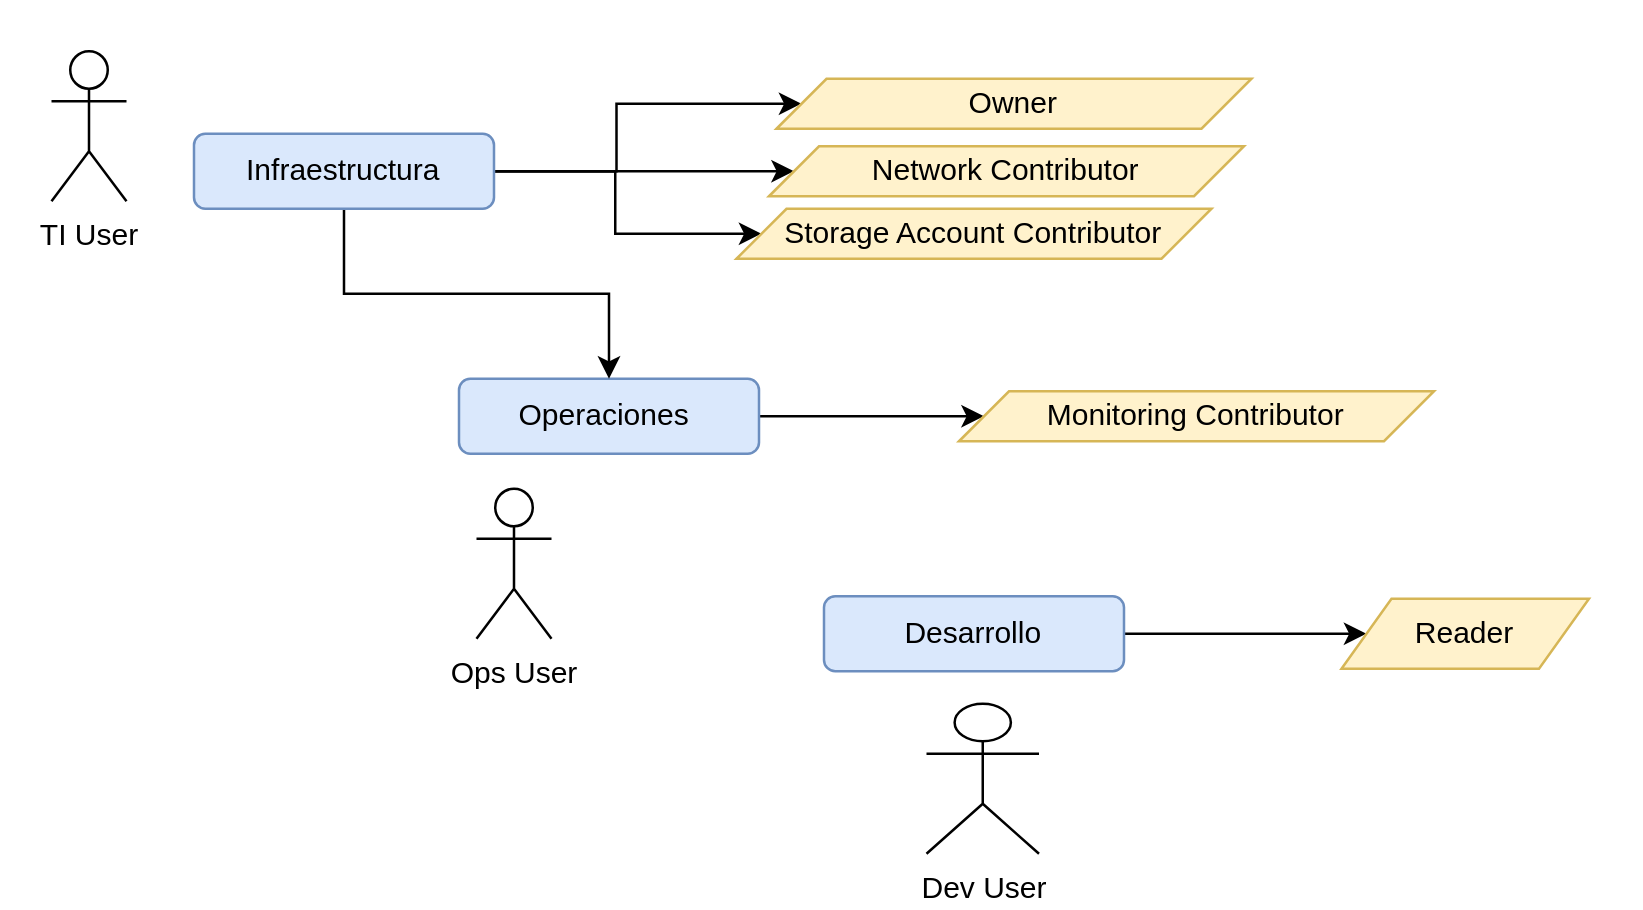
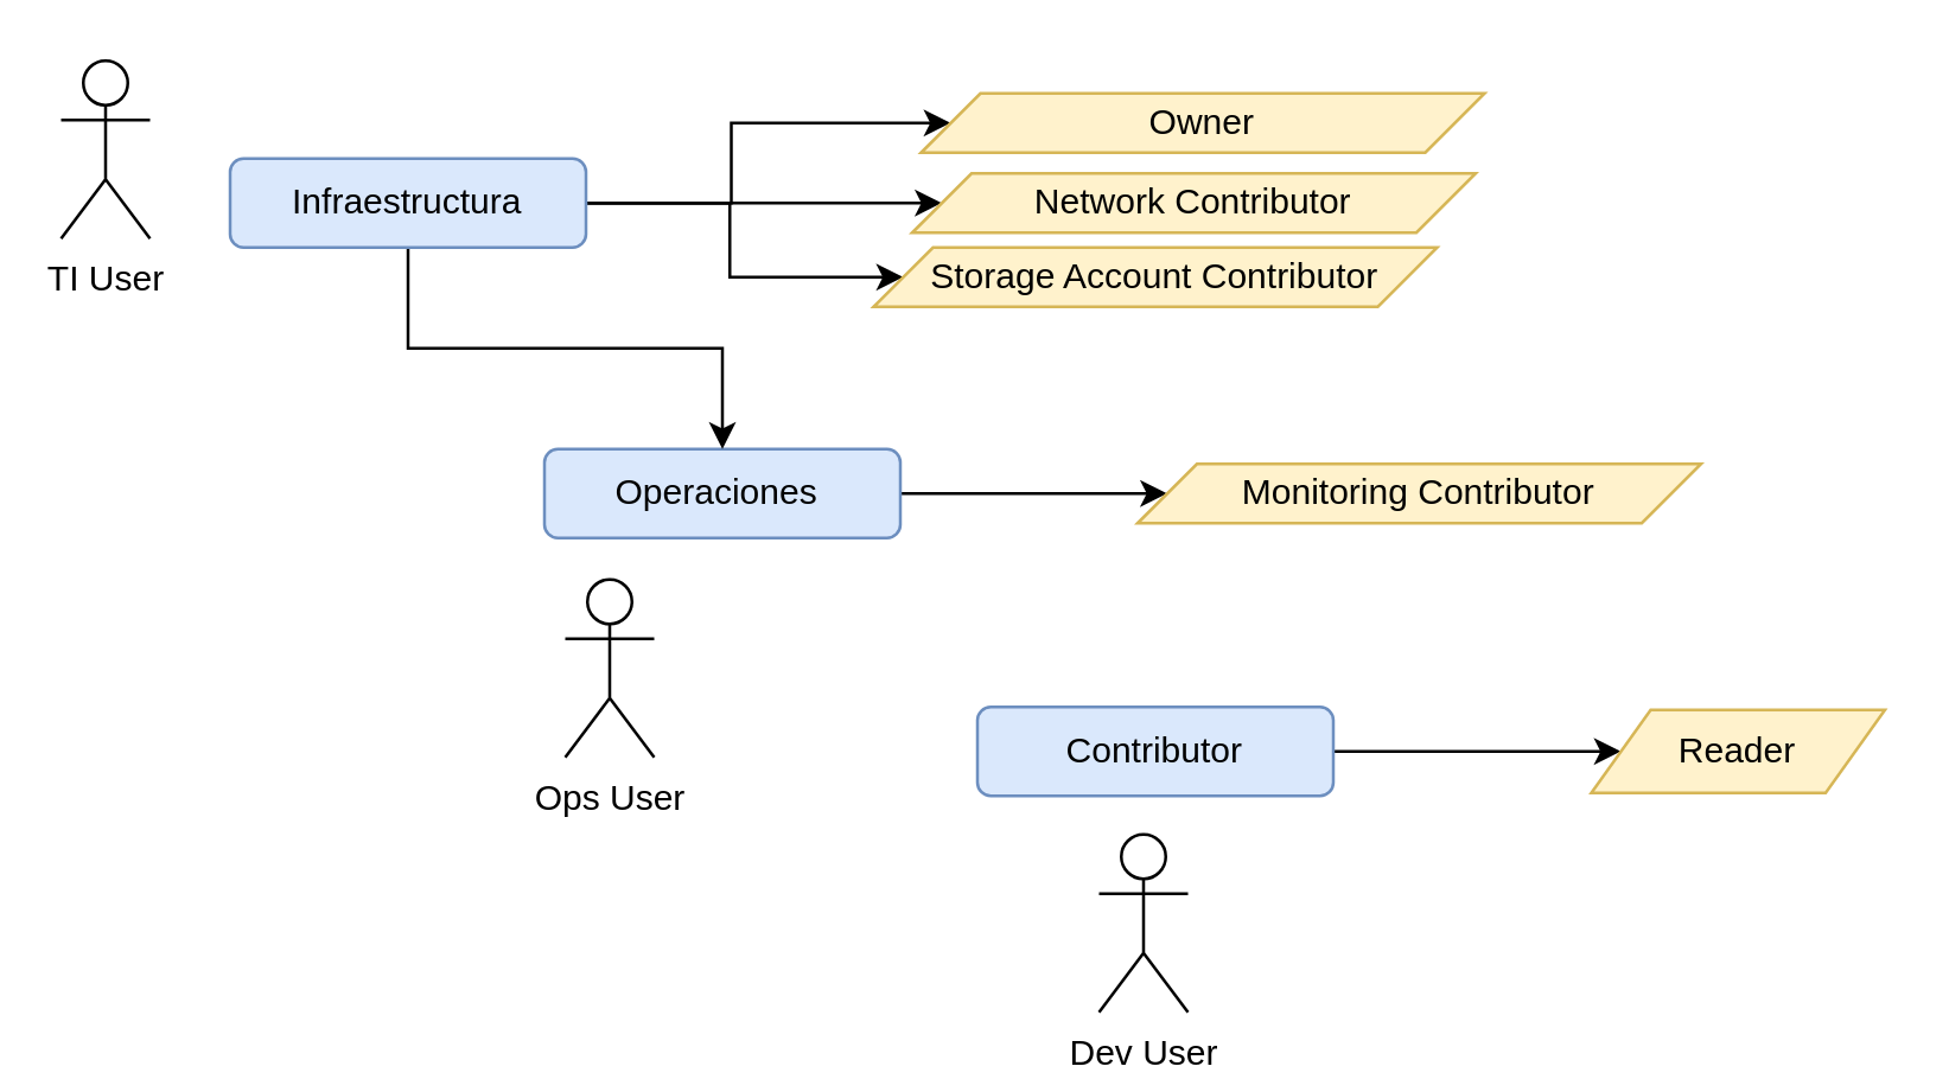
  <mxCell id="0" />
  <mxCell id="1" parent="0" />
- <mxCell id="2" value="Dev User" style="shape=umlActor;verticalLabelPosition=bottom;verticalAlign=top;html=1;outlineConnect=0;" parent="1" vertex="1"><mxGeometry x="370" y="281" width="45" height="60" as="geometry" /></mxCell>
+ <mxCell id="2" value="Dev User" style="shape=umlActor;verticalLabelPosition=bottom;verticalAlign=top;html=1;outlineConnect=0;" parent="1" vertex="1"><mxGeometry x="370" y="281" width="30" height="60" as="geometry" /></mxCell>
  <mxCell id="3" value="TI User" style="shape=umlActor;verticalLabelPosition=bottom;verticalAlign=top;html=1;outlineConnect=0;" parent="1" vertex="1"><mxGeometry x="20" y="20" width="30" height="60" as="geometry" /></mxCell>
  <mxCell id="4" value="Ops User" style="shape=umlActor;verticalLabelPosition=bottom;verticalAlign=top;html=1;outlineConnect=0;" parent="1" vertex="1"><mxGeometry x="190" y="195" width="30" height="60" as="geometry" /></mxCell>
  <mxCell id="5" style="edgeStyle=orthogonalEdgeStyle;rounded=0;orthogonalLoop=1;jettySize=auto;html=1;entryX=0;entryY=0.5;entryDx=0;entryDy=0;" edge="1" parent="1" source="6" target="7"><mxGeometry relative="1" as="geometry" /></mxCell>
- <mxCell id="6" value="Desarrollo" style="rounded=1;whiteSpace=wrap;html=1;fillColor=#dae8fc;strokeColor=#6c8ebf;" parent="1" vertex="1"><mxGeometry x="329" y="238" width="120" height="30" as="geometry" /></mxCell>
+ <mxCell id="6" value="Contributor" style="rounded=1;whiteSpace=wrap;html=1;fillColor=#dae8fc;strokeColor=#6c8ebf;" parent="1" vertex="1"><mxGeometry x="329" y="238" width="120" height="30" as="geometry" /></mxCell>
  <mxCell id="7" value="Reader" style="shape=parallelogram;perimeter=parallelogramPerimeter;whiteSpace=wrap;html=1;fixedSize=1;fillColor=#fff2cc;strokeColor=#d6b656;" parent="1" vertex="1"><mxGeometry x="536" y="239" width="99" height="28" as="geometry" /></mxCell>
  <mxCell id="8" style="edgeStyle=orthogonalEdgeStyle;rounded=0;orthogonalLoop=1;jettySize=auto;html=1;" parent="1" source="9" target="10" edge="1"><mxGeometry relative="1" as="geometry" /></mxCell>
  <mxCell id="9" value="Operaciones&amp;nbsp;" style="rounded=1;whiteSpace=wrap;html=1;fillColor=#dae8fc;strokeColor=#6c8ebf;" parent="1" vertex="1"><mxGeometry x="183" y="151" width="120" height="30" as="geometry" /></mxCell>
  <mxCell id="10" value="Monitoring Contributor" style="shape=parallelogram;perimeter=parallelogramPerimeter;whiteSpace=wrap;html=1;fixedSize=1;fillColor=#fff2cc;strokeColor=#d6b656;" parent="1" vertex="1"><mxGeometry x="383" y="156" width="190" height="20" as="geometry" /></mxCell>
  <mxCell id="11" style="edgeStyle=orthogonalEdgeStyle;rounded=0;orthogonalLoop=1;jettySize=auto;html=1;" edge="1" parent="1" source="15" target="9"><mxGeometry relative="1" as="geometry" /></mxCell>
  <mxCell id="12" style="edgeStyle=orthogonalEdgeStyle;rounded=0;orthogonalLoop=1;jettySize=auto;html=1;entryX=0;entryY=0.5;entryDx=0;entryDy=0;" edge="1" parent="1" source="15" target="16"><mxGeometry relative="1" as="geometry"><Array as="points"><mxPoint x="246" y="68" /><mxPoint x="246" y="41" /></Array></mxGeometry></mxCell>
  <mxCell id="13" style="edgeStyle=orthogonalEdgeStyle;rounded=0;orthogonalLoop=1;jettySize=auto;html=1;entryX=0;entryY=0.5;entryDx=0;entryDy=0;" edge="1" parent="1" source="15" target="18"><mxGeometry relative="1" as="geometry" /></mxCell>
  <mxCell id="14" style="edgeStyle=orthogonalEdgeStyle;rounded=0;orthogonalLoop=1;jettySize=auto;html=1;entryX=0;entryY=0.5;entryDx=0;entryDy=0;" edge="1" parent="1" source="15" target="17"><mxGeometry relative="1" as="geometry" /></mxCell>
  <mxCell id="15" value="Infraestructura " style="rounded=1;whiteSpace=wrap;html=1;fillColor=#dae8fc;strokeColor=#6c8ebf;" vertex="1" parent="1"><mxGeometry x="77" y="53" width="120" height="30" as="geometry" /></mxCell>
  <mxCell id="16" value="Owner" style="shape=parallelogram;perimeter=parallelogramPerimeter;whiteSpace=wrap;html=1;fixedSize=1;fillColor=#fff2cc;strokeColor=#d6b656;" vertex="1" parent="1"><mxGeometry x="310" y="31" width="190" height="20" as="geometry" /></mxCell>
  <mxCell id="17" value="Network Contributor" style="shape=parallelogram;perimeter=parallelogramPerimeter;whiteSpace=wrap;html=1;fixedSize=1;fillColor=#fff2cc;strokeColor=#d6b656;" vertex="1" parent="1"><mxGeometry x="307" y="58" width="190" height="20" as="geometry" /></mxCell>
  <mxCell id="18" value="Storage Account Contributor" style="shape=parallelogram;perimeter=parallelogramPerimeter;whiteSpace=wrap;html=1;fixedSize=1;fillColor=#fff2cc;strokeColor=#d6b656;" vertex="1" parent="1"><mxGeometry x="294" y="83" width="190" height="20" as="geometry" /></mxCell>
